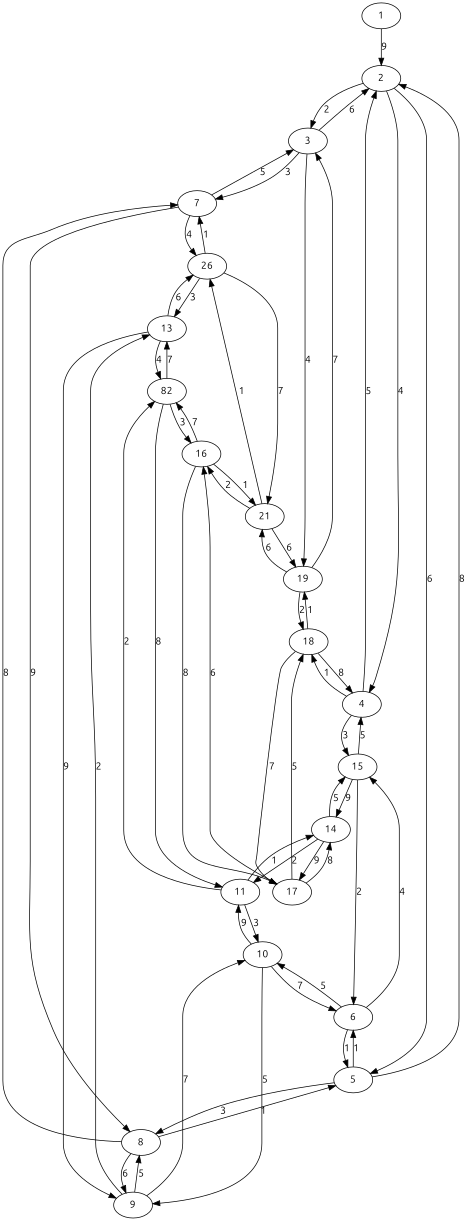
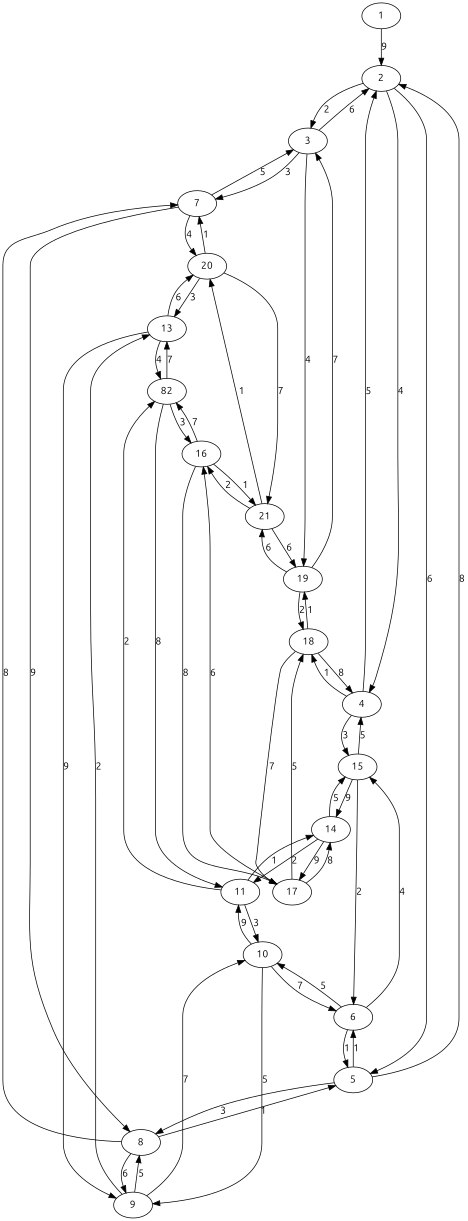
  digraph {
    fontname=Ubuntu
    node [fontname=Ubuntu]
    edge [fontname=Ubuntu]
    1
    2
    3
    4
    5
    19
    7
    18
    15
    6
    8
    21
-   20 [label=26]
+   20
    17
    14
    10
    9
    16
    13
    11
    n21 [label=82]
    1 -> 2 [label=9]
    2 -> 3 [label=2]
    2 -> 4 [label=4]
    2 -> 5 [label=6]
    3 -> 2 [label=6]
    3 -> 19 [label=4]
    3 -> 7 [label=3]
    4 -> 2 [label=5]
    4 -> 18 [label=1]
    4 -> 15 [label=3]
    5 -> 2 [label=8]
    5 -> 6 [label=1]
    5 -> 8 [label=3]
    19 -> 3 [label=7]
    19 -> 18 [label=2]
    19 -> 21 [label=6]
    7 -> 3 [label=5]
    7 -> 8 [label=9]
    7 -> 20 [label=4]
    18 -> 4 [label=8]
    18 -> 19 [label=1]
    18 -> 17 [label=7]
    15 -> 4 [label=5]
    15 -> 6 [label=2]
    15 -> 14 [label=9]
    6 -> 5 [label=1]
    6 -> 15 [label=4]
    6 -> 10 [label=5]
    8 -> 5 [label=1]
    8 -> 7 [label=8]
    8 -> 9 [label=6]
    21 -> 19 [label=6]
    21 -> 20 [label=1]
    21 -> 16 [label=2]
    20 -> 7 [label=1]
    20 -> 21 [label=7]
    20 -> 13 [label=3]
    17 -> 18 [label=5]
    17 -> 14 [label=8]
    17 -> 16 [label=6]
    14 -> 15 [label=5]
    14 -> 17 [label=9]
    14 -> 11 [label=2]
    10 -> 6 [label=7]
    10 -> 9 [label=5]
    10 -> 11 [label=9]
    9 -> 8 [label=5]
    9 -> 10 [label=7]
    9 -> 13 [label=2]
    16 -> 21 [label=1]
    16 -> 17 [label=8]
    16 -> n21 [label=7]
    13 -> 20 [label=6]
    13 -> 9 [label=9]
    13 -> n21 [label=4]
    11 -> 14 [label=1]
    11 -> 10 [label=3]
    11 -> n21 [label=2]
    n21 -> 16 [label=3]
    n21 -> 13 [label=7]
    n21 -> 11 [label=8]
  }
